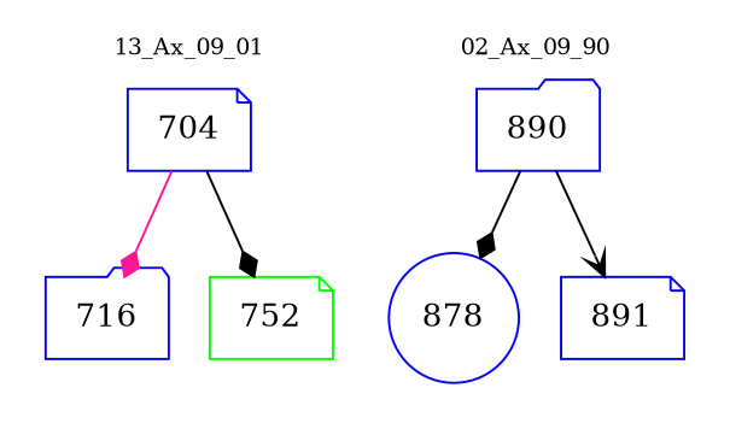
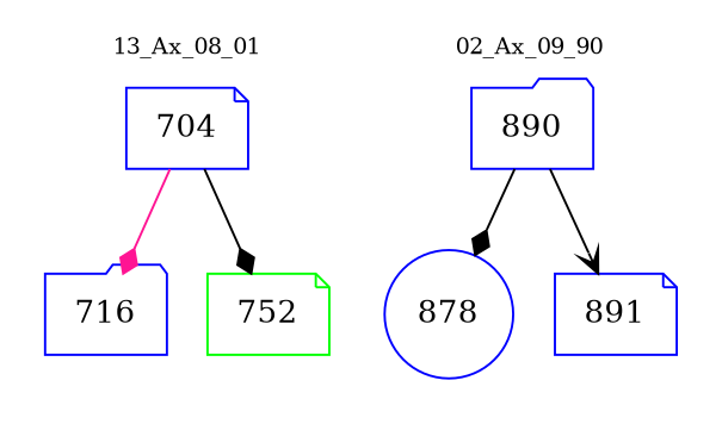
  digraph {
    node [color=blue shape=note]
    edge [arrowhead=diamond color=black]
    n1 [label=704]
    n2 [label=716 shape=folder]
    n3 [color=green label=752]
    n4 [label=890 shape=folder]
    n5 [label=878 shape=circle]
    n6 [label=891]
    subgraph cluster_1 {
      color=white
      fontsize=10
-     label="13_Ax_09_01"
+     label="13_Ax_08_01"
      n1
      n2
      n3
    }
    subgraph cluster_2 {
      color=white
      fontsize=10
      label="02_Ax_09_90"
      n4
      n5
      n6
    }
    n1 -> n2 [color=deeppink]
    n1 -> n3
    n4 -> n5
    n4 -> n6 [arrowhead=vee]
  }
